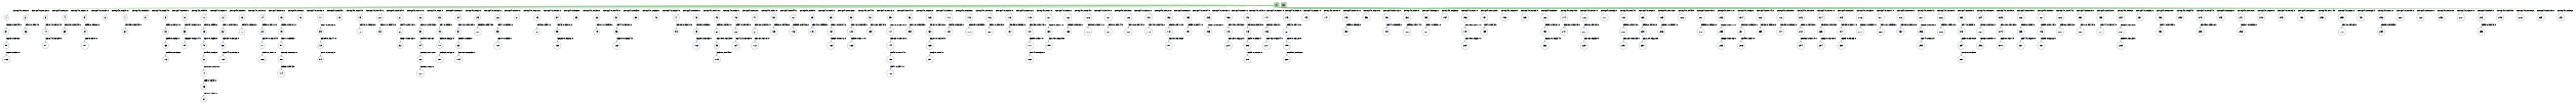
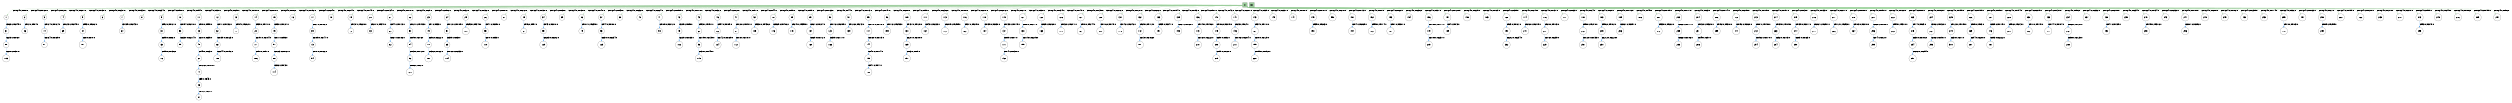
  digraph {
    rankdir=TB
    node [color=black fillcolor=darkseagreen3 shape=circle]
    edge [color=dodgerblue2 style=solid]
    0 [shape=square style=filled]
    1
    2
    3
    4
    5
    6
    7
    8
    9
    10
    11
    12
    13
    14
    15
    16
    17
    18
    19
    20
    21
    22
    23
    24
    25
    26
    27
    29
    34
    35
    36
    37
    38
    40
    41
    42
    43
    46
    47
    52
    78
    85
    89
    90
    91
    95
    96
    109
    111
    113
    116
    118
    119
    121
    122
    126
    127
    128
    131
    132
    133
    135
    136
    140
    141
    143
    145
    147
    149
    n71 [label=550]
    151
    152
    153
    154
    156
    157
    158
    165
    168
    174
    176
    177
    180
    183
    185
    186
    201
    203
    204
    206
    212
    213
    214
    215
    216
    217
    218
    221
    222
    223
    224
    225
    226
    227
    228
    230
    233
    234
    237
    238
    239
    240
    243
    247
    248
    249
    252
    253
    255
    257
    258
    260
    262
    265
    270
    273
    275
    276
    285
    297
    31
    56
    44
    69
    54
    64
    30
    58
    33
    32
    71
    28
    45
    39
    72
    83
    60
    50
    49
    51
    100
    55
    67
    59
    79
    53
    98
    75
    62
    66
    87
    105
    146
    148
    134
    123
    139
    117
    159
    130
    164
    172
    162
    184
    137
    138
    163
    170
    167
    200
    178
    142
    191
    193
    173
    175
    196
    161
    198
    194
    182
    187
    179
    189
    190
    241
    207
    202
    205
    236
    272
    235
    231
    259
    274
    242
    263
    244
    271
    266
    264
    256
    268
    245
    267
    279
    269
    246
    280
    282
    277
    261
    292
    298
    296
    n227 [label=778]
    289
    295
    N1 [shape=square style=filled]
    80
    103
    81
    101
    63
    76
    99
    48
    61
    74
    86
    97
    68
    108
    77
    106
    57
    88
    114
    73
    94
    82
    84
    92
    120
    70
    107
    65
    104
    110
    129
    125
    102
    93
    115
    124
    112
    160
    166
    144
    155
    188
    169
    197
    171
    192
    199
    181
    210
    208
    219
    211
    195
    220
    209
    232
    229
    251
    250
    283
    286
    294
    284
    290
    299
    254
    291
    293
    300
    287
    281
    288
    0 -> 1 [color=darkseagreen3 label="c=1624.0,t=80.0"]
    0 -> 2 [color=darkseagreen3 label="c=1624.0,t=160.0"]
    0 -> 3 [color=darkseagreen3 label="c=1624.0,t=72.0"]
    0 -> 4 [color=darkseagreen3 label="c=1624.0,t=201.0"]
    0 -> 5 [color=darkseagreen3 label="c=1624.0,t=130.0"]
    0 -> 6 [color=darkseagreen3 label="c=1624.0,t=237.0"]
    0 -> 7 [color=darkseagreen3 label="c=1624.0,t=133.0"]
    0 -> 8 [color=darkseagreen3 label="c=1624.0,t=234.0"]
    0 -> 9 [color=darkseagreen3 label="c=1624.0,t=50.0"]
    0 -> 10 [color=darkseagreen3 label="c=1624.0,t=54.0"]
    0 -> 11 [color=darkseagreen3 label="c=1624.0,t=30.0"]
    0 -> 12 [color=darkseagreen3 label="c=1624.0,t=29.0"]
    0 -> 13 [color=darkseagreen3 label="c=1624.0,t=180.0"]
    0 -> 14 [color=darkseagreen3 label="c=1624.0,t=18.0"]
    0 -> 15 [color=darkseagreen3 label="c=1624.0,t=16.0"]
    0 -> 16 [color=darkseagreen3 label="c=1624.0,t=192.0"]
    0 -> 17 [color=darkseagreen3 label="c=1624.0,t=24.0"]
    0 -> 18 [color=darkseagreen3 label="c=1624.0,t=204.0"]
    0 -> 19 [color=darkseagreen3 label="c=1624.0,t=145.0"]
    0 -> 20 [color=darkseagreen3 label="c=1624.0,t=134.0"]
    0 -> 21 [color=darkseagreen3 label="c=1624.0,t=107.0"]
    0 -> 22 [color=darkseagreen3 label="c=1624.0,t=29.0"]
    0 -> 23 [color=darkseagreen3 label="c=1624.0,t=96.0"]
    0 -> 24 [color=darkseagreen3 label="c=1624.0,t=32.0"]
    0 -> 25 [color=darkseagreen3 label="c=1624.0,t=132.0"]
    0 -> 26 [color=darkseagreen3 label="c=1624.0,t=81.0"]
    0 -> 27 [color=darkseagreen3 label="c=1624.0,t=212.0"]
    0 -> 29 [color=darkseagreen3 label="c=1624.0,t=138.0"]
    0 -> 34 [color=darkseagreen3 label="c=1624.0,t=65.0"]
    0 -> 35 [color=darkseagreen3 label="c=1624.0,t=138.0"]
    0 -> 36 [color=darkseagreen3 label="c=1624.0,t=140.0"]
    0 -> 37 [color=darkseagreen3 label="c=1624.0,t=42.0"]
    0 -> 38 [color=darkseagreen3 label="c=1624.0,t=232.0"]
    0 -> 40 [color=darkseagreen3 label="c=1624.0,t=224.0"]
    0 -> 41 [color=darkseagreen3 label="c=1624.0,t=199.0"]
    0 -> 42 [color=darkseagreen3 label="c=1624.0,t=170.0"]
    0 -> 43 [color=darkseagreen3 label="c=1624.0,t=36.0"]
    0 -> 46 [color=darkseagreen3 label="c=1624.0,t=72.0"]
    0 -> 47 [color=darkseagreen3 label="c=1624.0,t=97.0"]
    0 -> 52 [color=darkseagreen3 label="c=1624.0,t=44.0"]
    0 -> 78 [color=darkseagreen3 label="c=1624.0,t=59.0"]
    0 -> 85 [color=darkseagreen3 label="c=1624.0,t=99.0"]
    0 -> 89 [color=darkseagreen3 label="c=1624.0,t=163.0"]
    0 -> 90 [color=darkseagreen3 label="c=1624.0,t=44.0"]
    0 -> 91 [color=darkseagreen3 label="c=1624.0,t=173.0"]
    0 -> 95 [color=darkseagreen3 label="c=1624.0,t=47.0"]
    0 -> 96 [color=darkseagreen3 label="c=1624.0,t=208.0"]
    0 -> 109 [color=darkseagreen3 label="c=1624.0,t=55.0"]
    0 -> 111 [color=darkseagreen3 label="c=1624.0,t=236.0"]
    0 -> 113 [color=darkseagreen3 label="c=1624.0,t=188.0"]
    0 -> 116 [color=darkseagreen3 label="c=1624.0,t=210.0"]
    0 -> 118 [color=darkseagreen3 label="c=1624.0,t=216.0"]
    0 -> 119 [color=darkseagreen3 label="c=1624.0,t=21.0"]
    0 -> 121 [color=darkseagreen3 label="c=1624.0,t=38.0"]
    0 -> 122 [color=darkseagreen3 label="c=1624.0,t=134.0"]
    0 -> 126 [color=darkseagreen3 label="c=1624.0,t=140.0"]
    0 -> 127 [color=darkseagreen3 label="c=1624.0,t=135.0"]
    0 -> 128 [color=darkseagreen3 label="c=1624.0,t=216.0"]
    0 -> 131 [color=darkseagreen3 label="c=1624.0,t=121.0"]
    0 -> 132 [color=darkseagreen3 label="c=1624.0,t=26.0"]
    0 -> 133 [color=darkseagreen3 label="c=1624.0,t=194.0"]
    0 -> 135 [color=darkseagreen3 label="c=1624.0,t=193.0"]
    0 -> 136 [color=darkseagreen3 label="c=1624.0,t=57.0"]
    0 -> 140 [color=darkseagreen3 label="c=1624.0,t=46.0"]
    0 -> 141 [color=darkseagreen3 label="c=1624.0,t=201.0"]
    0 -> 143 [color=darkseagreen3 label="c=1624.0,t=39.0"]
    0 -> 145 [color=darkseagreen3 label="c=1624.0,t=237.0"]
    0 -> 147 [color=darkseagreen3 label="c=1624.0,t=187.0"]
    0 -> 149 [color=darkseagreen3 label="c=1624.0,t=187.0"]
    0 -> n71 [color=darkseagreen3 label="c=1624.0,t=218.0"]
    0 -> 151 [color=darkseagreen3 label="c=1624.0,t=113.0"]
    0 -> 152 [color=darkseagreen3 label="c=1624.0,t=81.0"]
    0 -> 153 [color=darkseagreen3 label="c=1624.0,t=62.0"]
    0 -> 154 [color=darkseagreen3 label="c=1624.0,t=236.0"]
    0 -> 156 [color=darkseagreen3 label="c=1624.0,t=37.0"]
    0 -> 157 [color=darkseagreen3 label="c=1624.0,t=120.0"]
    0 -> 158 [color=darkseagreen3 label="c=1624.0,t=229.0"]
    0 -> 165 [color=darkseagreen3 label="c=1624.0,t=165.0"]
    0 -> 168 [color=darkseagreen3 label="c=1624.0,t=39.0"]
    0 -> 174 [color=darkseagreen3 label="c=1624.0,t=219.0"]
    0 -> 176 [color=darkseagreen3 label="c=1624.0,t=131.0"]
    0 -> 177 [color=darkseagreen3 label="c=1624.0,t=63.0"]
    0 -> 180 [color=darkseagreen3 label="c=1624.0,t=64.0"]
    0 -> 183 [color=darkseagreen3 label="c=1624.0,t=68.0"]
    0 -> 185 [color=darkseagreen3 label="c=1624.0,t=176.0"]
    0 -> 186 [color=darkseagreen3 label="c=1624.0,t=45.0"]
    0 -> 201 [color=darkseagreen3 label="c=1624.0,t=189.0"]
    0 -> 203 [color=darkseagreen3 label="c=1624.0,t=177.0"]
    0 -> 204 [color=darkseagreen3 label="c=1624.0,t=63.0"]
    0 -> 206 [color=darkseagreen3 label="c=1624.0,t=174.0"]
    0 -> 212 [color=darkseagreen3 label="c=1624.0,t=205.0"]
    0 -> 213 [color=darkseagreen3 label="c=1624.0,t=105.0"]
    0 -> 214 [color=darkseagreen3 label="c=1624.0,t=197.0"]
    0 -> 215 [color=darkseagreen3 label="c=1624.0,t=73.0"]
    0 -> 216 [color=darkseagreen3 label="c=1624.0,t=133.0"]
    0 -> 217 [color=darkseagreen3 label="c=1624.0,t=217.0"]
    0 -> 218 [color=darkseagreen3 label="c=1624.0,t=188.0"]
    0 -> 221 [color=darkseagreen3 label="c=1624.0,t=157.0"]
    0 -> 222 [color=darkseagreen3 label="c=1624.0,t=168.0"]
    0 -> 223 [color=darkseagreen3 label="c=1624.0,t=88.0"]
    0 -> 224 [color=darkseagreen3 label="c=1624.0,t=160.0"]
    0 -> 225 [color=darkseagreen3 label="c=1624.0,t=159.0"]
    0 -> 226 [color=darkseagreen3 label="c=1624.0,t=159.0"]
    0 -> 227 [color=darkseagreen3 label="c=1624.0,t=89.0"]
    0 -> 228 [color=darkseagreen3 label="c=1624.0,t=154.0"]
    0 -> 230 [color=darkseagreen3 label="c=1624.0,t=219.0"]
    0 -> 233 [color=darkseagreen3 label="c=1624.0,t=131.0"]
    0 -> 234 [color=darkseagreen3 label="c=1624.0,t=96.0"]
    0 -> 237 [color=darkseagreen3 label="c=1624.0,t=232.0"]
    0 -> 238 [color=darkseagreen3 label="c=1624.0,t=200.0"]
    0 -> 239 [color=darkseagreen3 label="c=1624.0,t=234.0"]
    0 -> 240 [color=darkseagreen3 label="c=1624.0,t=134.0"]
    0 -> 243 [color=darkseagreen3 label="c=1624.0,t=232.0"]
    0 -> 247 [color=darkseagreen3 label="c=1624.0,t=100.0"]
    0 -> 248 [color=darkseagreen3 label="c=1624.0,t=208.0"]
    0 -> 249 [color=darkseagreen3 label="c=1624.0,t=182.0"]
    0 -> 252 [color=darkseagreen3 label="c=1624.0,t=239.0"]
    0 -> 253 [color=darkseagreen3 label="c=1624.0,t=174.0"]
    0 -> 255 [color=darkseagreen3 label="c=1624.0,t=36.0"]
    0 -> 257 [color=darkseagreen3 label="c=1624.0,t=163.0"]
    0 -> 258 [color=darkseagreen3 label="c=1624.0,t=61.0"]
    0 -> 260 [color=darkseagreen3 label="c=1624.0,t=195.0"]
    0 -> 262 [color=darkseagreen3 label="c=1624.0,t=120.0"]
    0 -> 265 [color=darkseagreen3 label="c=1624.0,t=218.0"]
    0 -> 270 [color=darkseagreen3 label="c=1624.0,t=210.0"]
    0 -> 273 [color=darkseagreen3 label="c=1624.0,t=55.0"]
    0 -> 275 [color=darkseagreen3 label="c=1624.0,t=240.0"]
    0 -> 276 [color=darkseagreen3 label="c=1624.0,t=106.0"]
    0 -> 285 [color=darkseagreen3 label="c=1624.0,t=159.0"]
    0 -> 297 [color=darkseagreen3 label="c=1624.0,t=96.0"]
    1 -> 31 [label="c=63.0,t=245.0"]
    2 -> 56 [label="c=72.0,t=84.0"]
    3 -> 44 [label="c=124.0,t=164.0"]
    4 -> 69 [label="c=123.0,t=249.0"]
    5 -> 54 [label="c=93.0,t=267.0"]
    7 -> 64 [label="c=135.0,t=243.0"]
    9 -> 30 [label="c=52.0,t=121.0"]
    10 -> 58 [label="c=194.0,t=210.0"]
    11 -> 33 [label="c=78.0,t=99.0"]
    12 -> 32 [label="c=71.0,t=132.0"]
    13 -> 71 [label="c=94.0,t=282.0"]
    14 -> 28 [label="c=39.0,t=170.0"]
    15 -> 45 [label="c=92.0,t=127.0"]
    17 -> 39 [label="c=67.0,t=106.0"]
    19 -> 72 [label="c=137.0,t=228.0"]
    20 -> 83 [label="c=207.0,t=340.0"]
    21 -> 60 [label="c=44.0,t=113.0"]
    22 -> 50 [label="c=121.0,t=193.0"]
    23 -> 49 [label="c=7.0,t=33.0"]
    24 -> 51 [label="c=112.0,t=105.0"]
    25 -> 100 [label="c=253.0,t=348.0"]
    26 -> 55 [label="c=47.0,t=250.0"]
    29 -> 67 [label="c=46.0,t=97.0"]
    34 -> 59 [label="c=43.0,t=210.0"]
    36 -> 79 [label="c=107.0,t=235.0"]
    37 -> 53 [label="c=44.0,t=180.0"]
    41 -> 98 [label="c=109.0,t=272.0"]
    42 -> 75 [label="c=25.0,t=85.0"]
    43 -> 62 [label="c=93.0,t=151.0"]
    46 -> 66 [label="c=54.0,t=185.0"]
    47 -> 87 [label="c=120.0,t=191.0"]
    52 -> 105 [label="c=330.0,t=436.0"]
    78 -> 146 [label="c=369.0,t=406.0"]
    85 -> 148 [label="c=240.0,t=359.0"]
    89 -> 134 [label="c=67.0,t=124.0"]
    90 -> 123 [label="c=176.0,t=285.0"]
    91 -> 139 [label="c=126.0,t=242.0"]
    95 -> 117 [label="c=110.0,t=118.0"]
    96 -> 159 [label="c=116.0,t=253.0"]
    109 -> 130 [label="c=137.0,t=128.0"]
    111 -> 164 [label="c=43.0,t=223.0"]
    113 -> 172 [label="c=205.0,t=255.0"]
    116 -> 162 [label="c=37.0,t=215.0"]
    118 -> 184 [label="c=139.0,t=238.0"]
    119 -> 137 [label="c=133.0,t=179.0"]
    121 -> 138 [label="c=80.0,t=217.0"]
    122 -> 163 [label="c=65.0,t=268.0"]
    126 -> 170 [label="c=132.0,t=271.0"]
    127 -> 167 [label="c=78.0,t=244.0"]
    128 -> 200 [label="c=116.0,t=148.0"]
    131 -> 178 [label="c=146.0,t=246.0"]
    132 -> 142 [label="c=29.0,t=172.0"]
    133 -> 191 [label="c=39.0,t=247.0"]
    135 -> 193 [label="c=67.0,t=168.0"]
    136 -> 173 [label="c=175.0,t=196.0"]
    140 -> 175 [label="c=186.0,t=219.0"]
    141 -> 196 [label="c=23.0,t=64.0"]
    143 -> 161 [label="c=34.0,t=110.0"]
    149 -> 198 [label="c=35.0,t=263.0"]
    151 -> 194 [label="c=74.0,t=265.0"]
    152 -> 182 [label="c=55.0,t=174.0"]
    153 -> 187 [label="c=87.0,t=301.0"]
    156 -> 179 [label="c=108.0,t=177.0"]
    157 -> 189 [label="c=4.0,t=73.0"]
    168 -> 190 [label="c=65.0,t=167.0"]
    174 -> 241 [label="c=260.0,t=219.0"]
    176 -> 207 [label="c=20.0,t=103.0"]
    180 -> 202 [label="c=50.0,t=270.0"]
    183 -> 205 [label="c=56.0,t=182.0"]
    185 -> 236 [label="c=261.0,t=291.0"]
    201 -> 272 [label="c=338.0,t=260.0"]
    203 -> 235 [label="c=66.0,t=177.0"]
    204 -> 231 [label="c=132.0,t=320.0"]
    206 -> 259 [label="c=152.0,t=300.0"]
    212 -> 274 [label="c=152.0,t=268.0"]
    213 -> 242 [label="c=87.0,t=198.0"]
    214 -> 263 [label="c=139.0,t=109.0"]
    215 -> 244 [label="c=139.0,t=217.0"]
    216 -> 271 [label="c=267.0,t=291.0"]
    217 -> 266 [label="c=112.0,t=253.0"]
    218 -> 264 [label="c=103.0,t=218.0"]
    221 -> 256 [label="c=68.0,t=188.0"]
    222 -> 268 [label="c=95.0,t=310.0"]
    223 -> 245 [label="c=74.0,t=65.0"]
    224 -> 267 [label="c=86.0,t=132.0"]
    225 -> 279 [label="c=122.0,t=189.0"]
    226 -> 269 [label="c=85.0,t=83.0"]
    227 -> 246 [label="c=39.0,t=115.0"]
    228 -> 280 [label="c=96.0,t=273.0"]
    230 -> 282 [label="c=10.0,t=179.0"]
    233 -> 277 [label="c=144.0,t=184.0"]
    234 -> 261 [label="c=62.0,t=120.0"]
    238 -> 292 [label="c=47.0,t=139.0"]
    240 -> 298 [label="c=199.0,t=316.0"]
    247 -> 296 [label="c=207.0,t=292.0"]
    255 -> n227 [label="c=70.0,t=169.0"]
    258 -> 289 [label="c=85.0,t=295.0"]
    273 -> 295 [label="c=53.0,t=248.0"]
    31 -> 80 [label="c=25.0,t=76.0"]
    44 -> 81 [label="c=164.0,t=169.0"]
    54 -> 101 [label="c=8.0,t=70.0"]
    30 -> 63 [label="c=95.0,t=86.0"]
    58 -> 99 [label="c=230.0,t=214.0"]
    33 -> 48 [label="c=10.0,t=35.0"]
    32 -> 68 [label="c=159.0,t=123.0"]
    28 -> 77 [label="c=191.0,t=184.0"]
    45 -> 57 [label="c=11.0,t=93.0"]
    39 -> 73 [label="c=185.0,t=147.0"]
    60 -> 82 [label="c=67.0,t=186.0"]
    50 -> 84 [label="c=75.0,t=76.0"]
    49 -> 70 [label="c=96.0,t=222.0"]
    51 -> 65 [label="c=39.0,t=83.0"]
    55 -> 110 [label="c=70.0,t=55.0"]
    59 -> 129 [label="c=283.0,t=202.0"]
    53 -> 125 [label="c=378.0,t=234.0"]
    75 -> 102 [label="c=29.0,t=165.0"]
    62 -> 93 [label="c=109.0,t=139.0"]
    66 -> 124 [label="c=142.0,t=169.0"]
    87 -> 112 [label="c=18.0,t=181.0"]
    134 -> 160 [label="c=69.0,t=172.0"]
    123 -> 166 [label="c=39.0,t=117.0"]
    117 -> 144 [label="c=160.0,t=115.0"]
    130 -> 169 [label="c=201.0,t=180.0"]
    137 -> 171 [label="c=89.0,t=77.0"]
    138 -> 199 [label="c=115.0,t=205.0"]
    142 -> 181 [label="c=13.0,t=166.0"]
    173 -> 210 [label="c=160.0,t=222.0"]
    175 -> 208 [label="c=90.0,t=92.0"]
    196 -> 211 [label="c=106.0,t=204.0"]
    161 -> 195 [label="c=78.0,t=129.0"]
    179 -> 209 [label="c=108.0,t=237.0"]
    190 -> 232 [label="c=202.0,t=254.0"]
    207 -> 229 [label="c=76.0,t=239.0"]
    202 -> 251 [label="c=128.0,t=135.0"]
    205 -> 250 [label="c=272.0,t=228.0"]
    235 -> 283 [label="c=66.0,t=106.0"]
    231 -> 286 [label="c=49.0,t=97.0"]
    242 -> 294 [label="c=152.0,t=170.0"]
    263 -> 284 [label="c=52.0,t=103.0"]
    244 -> 290 [label="c=85.0,t=163.0"]
    256 -> 299 [label="c=74.0,t=72.0"]
    245 -> 254 [label="c=38.0,t=106.0"]
    267 -> 293 [label="c=86.0,t=151.0"]
    279 -> 300 [label="c=38.0,t=71.0"]
    269 -> 287 [label="c=94.0,t=208.0"]
    246 -> 281 [label="c=93.0,t=222.0"]
    261 -> 288 [label="c=50.0,t=123.0"]
    80 -> 103 [label="c=20.0,t=37.0"]
    63 -> 76 [label="c=95.0,t=136.0"]
    48 -> 61 [label="c=45.0,t=63.0"]
    61 -> 74 [label="c=126.0,t=100.0"]
    74 -> 86 [label="c=9.0,t=43.0"]
    86 -> 97 [label="c=16.0,t=28.0"]
    68 -> 108 [label="c=244.0,t=196.0"]
    77 -> 106 [label="c=50.0,t=97.0"]
    57 -> 88 [label="c=123.0,t=167.0"]
    88 -> 114 [label="c=26.0,t=73.0"]
    73 -> 94 [label="c=70.0,t=166.0"]
    84 -> 92 [label="c=13.0,t=112.0"]
    92 -> 120 [label="c=86.0,t=67.0"]
    70 -> 107 [label="c=36.0,t=122.0"]
    65 -> 104 [label="c=182.0,t=233.0"]
    93 -> 115 [label="c=30.0,t=149.0"]
    144 -> 155 [label="c=40.0,t=114.0"]
    155 -> 188 [label="c=41.0,t=77.0"]
    169 -> 197 [label="c=63.0,t=89.0"]
    171 -> 192 [label="c=74.0,t=130.0"]
    208 -> 219 [label="c=55.0,t=120.0"]
    195 -> 220 [label="c=195.0,t=192.0"]
-   254 -> 291 [label="c=73.0,t=138.0"]
+   254 -> 291 [label="c=202.0,t=254.0"]
  }
